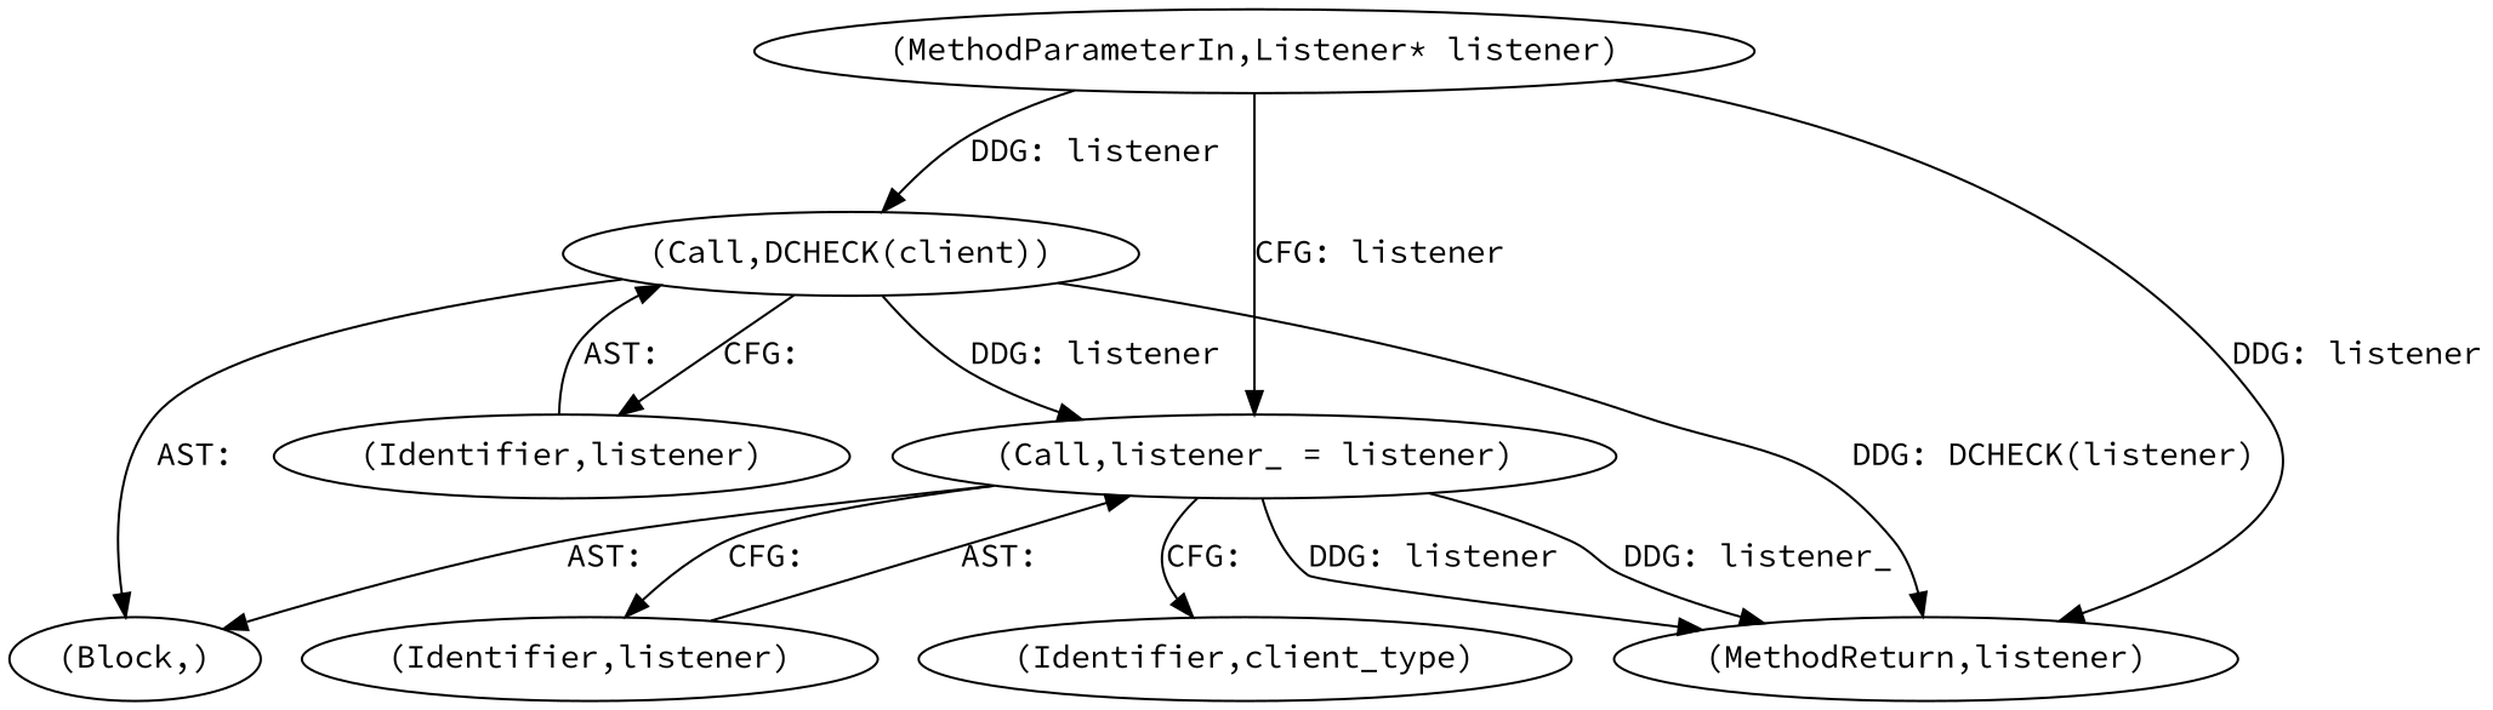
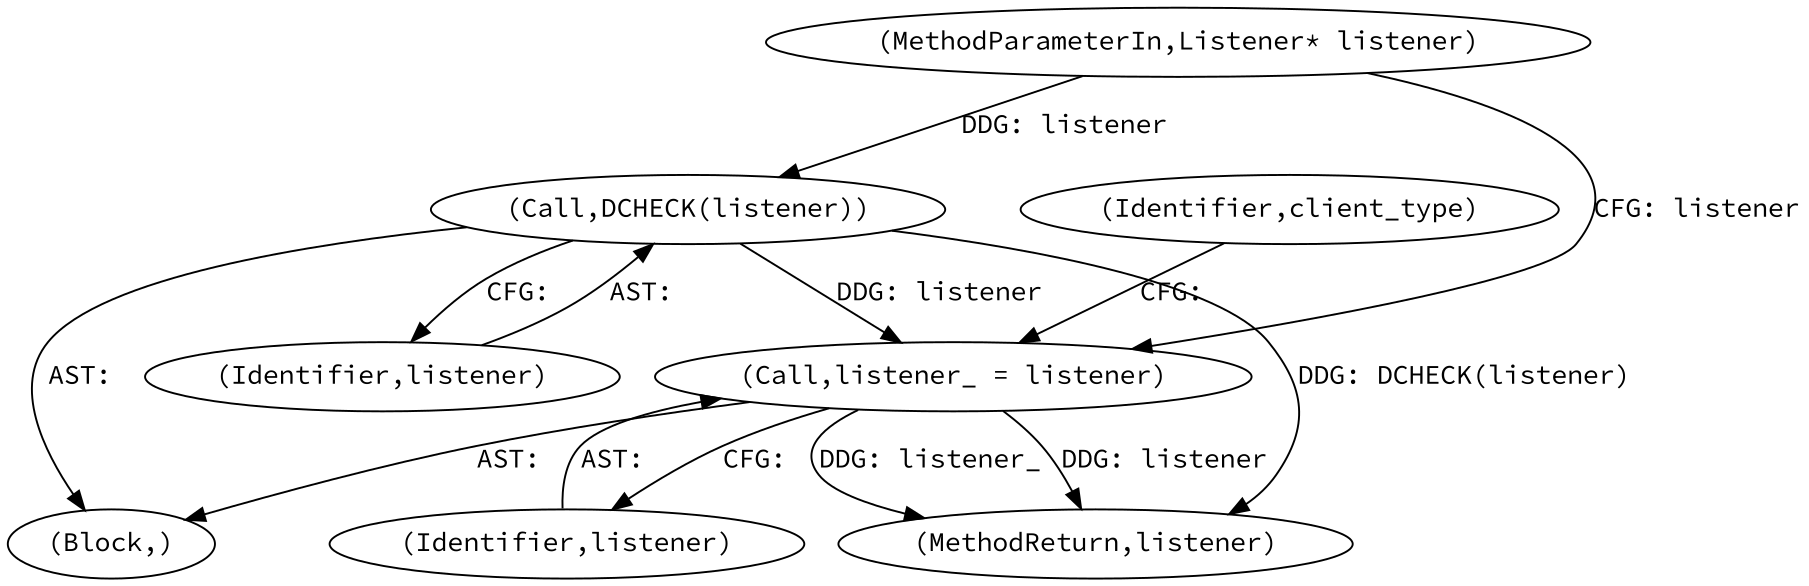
  digraph {
    fontname="Source Code Pro"
    node [fontname="Source Code Pro"]
    edge [fontname="Source Code Pro"]
-   n1 [label="(Call,DCHECK(client))"]
+   n1 [label="(Call,DCHECK(listener))"]
    n2 [label="(Call,listener_ = listener)"]
    n3 [label="(MethodReturn,listener)"]
    n4 [label="(Block,)"]
    n5 [label="(Identifier,listener)"]
    n6 [label="(Identifier,listener)"]
    n7 [label="(MethodParameterIn,Listener* listener)"]
    n8 [label="(Identifier,client_type)"]
    n1 -> n2 [label="DDG: listener"]
    n1 -> n3 [label="DDG: DCHECK(listener)"]
    n1 -> n4 [label="AST: "]
    n1 -> n5 [label="CFG: "]
    n2 -> n3 [label="DDG: listener_"]
    n2 -> n3 [label="DDG: listener"]
    n2 -> n4 [label="AST: "]
    n2 -> n6 [label="CFG: "]
    n5 -> n1 [label="AST: "]
    n6 -> n2 [label="AST: "]
    n7 -> n1 [label="DDG: listener"]
    n7 -> n2 [label="CFG: listener"]
-   n7 -> n3 [label="DDG: listener"]
-   n2 -> n8 [label="CFG: "]
+   n8 -> n2 [label="CFG: "]
  }
